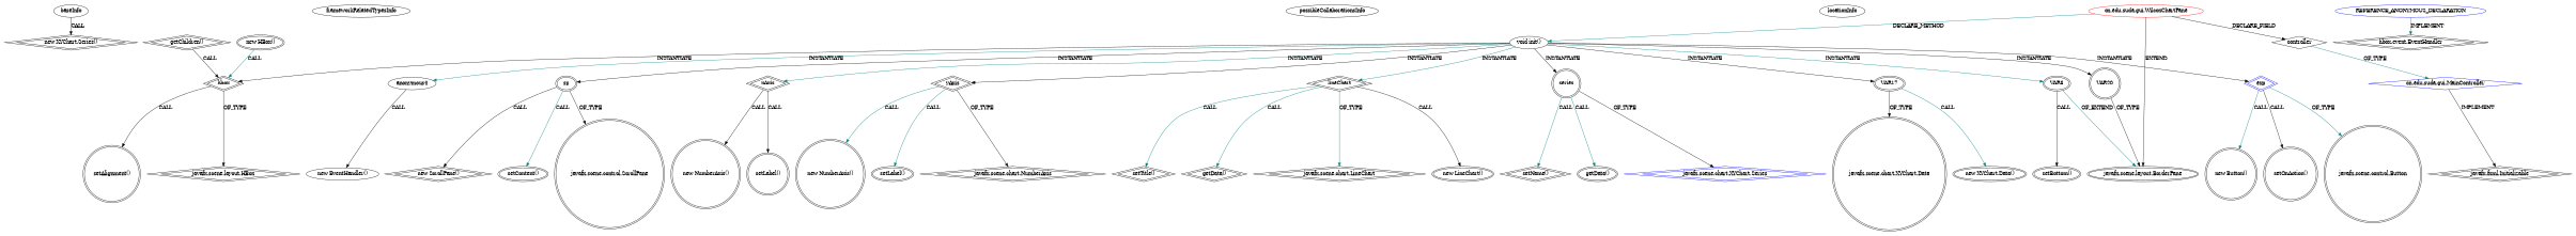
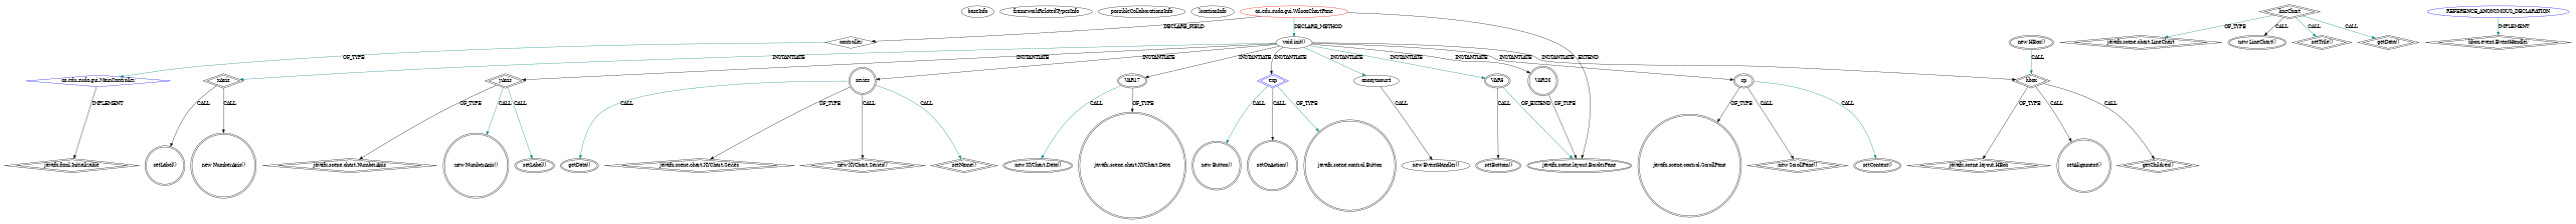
  digraph {
    node [shape=ellipse isFrameworkType=true vertexType=VARIABLE_EXPRESION peripheries=2]
    edge [color=black]
    baseInfo [category=extension_graph graphId=4828 isAnonymous=false possibleRelation=true isFrameworkType="" vertexType="" peripheries=""]
    frameworkRelatedTypesInfo [0="javafx.scene.layout.BorderPane" isFrameworkType="" vertexType="" peripheries=""]
    possibleCollaborationsInfo [0="4828~CLIENT_METHOD_DECLARATION-INSTANTIATION-~javafx.scene.layout.BorderPane ~javafx.event.EventHandler ~false~true" 1="4828~FIELD_DECLARATION-~javafx.scene.layout.BorderPane ~javafx.fxml.Initializable ~false~false" isFrameworkType="" vertexType="" peripheries=""]
    locationInfo [contextSignature=WilcoxChartPane filePath="/wwtg99-POMA/POMA-master/src/cn/edu/suda/gui/WilcoxChartPane.java" graphId=4828 projectName="wwtg99-POMA" isFrameworkType="" vertexType="" peripheries=""]
    n5 [color=red isFrameworkType=false label="cn.edu.suda.gui.WilcoxChartPane" vertexType=ROOT_CLIENT_CLASS_DECLARATION peripheries=""]
    n6 [label="javafx.scene.layout.BorderPane" vertexType=FRAMEWORK_CLASS_TYPE]
    n7 [isFrameworkType=false label=controller shape=diamond vertexType=FIELD_DECLARATION peripheries=""]
    n8 [isFrameworkType=false label="void init()" vertexType=CLIENT_METHOD_DECLARATION peripheries=""]
    n9 [color=blue isFrameworkType=false label="cn.edu.suda.gui.MainController" shape=diamond vertexType=REFERENCE_CLIENT_CLASS_DECLARATION peripheries=""]
    n10 [label=hbox shape=diamond]
    n11 [color=blue label=exp shape=diamond]
    n12 [isFrameworkType=false label=anonymous4 peripheries=""]
    n13 [label=VAR6]
    n14 [label=sp]
    n15 [label=xAxis shape=diamond]
    n16 [label=yAxis shape=diamond]
    n17 [label=lineChart shape=diamond]
    n18 [label=series shape=circle]
    n19 [label=VAR17]
    n20 [label=VAR20 shape=circle]
    n21 [label="javafx.fxml.Initializable" shape=diamond vertexType=FRAMEWORK_INTERFACE_TYPE]
    n22 [label="javafx.scene.layout.HBox" shape=diamond vertexType=FRAMEWORK_CLASS_TYPE]
    n23 [label="setAlignment()" shape=circle vertexType=INSIDE_CALL]
    n24 [label="getChildren()" shape=diamond vertexType=INSIDE_CALL]
    n25 [label="javafx.scene.control.Button" shape=circle vertexType=FRAMEWORK_CLASS_TYPE]
    n26 [label="new Button()" shape=circle vertexType=CONSTRUCTOR_CALL]
    n27 [label="setOnAction()" shape=circle vertexType=INSIDE_CALL]
    n28 [isFrameworkType=false label="new EventHandler()" vertexType=CONSTRUCTOR_CALL peripheries=""]
    n29 [label="setBottom()" vertexType=INSIDE_CALL]
    n30 [label="javafx.scene.control.ScrollPane" shape=circle vertexType=FRAMEWORK_CLASS_TYPE]
    n31 [label="new ScrollPane()" shape=diamond vertexType=CONSTRUCTOR_CALL]
    n32 [label="setContent()" vertexType=INSIDE_CALL]
    n33 [label="new NumberAxis()" shape=circle vertexType=CONSTRUCTOR_CALL]
    n34 [label="setLabel()" shape=circle vertexType=INSIDE_CALL]
    n35 [label="javafx.scene.chart.NumberAxis" shape=diamond vertexType=FRAMEWORK_CLASS_TYPE]
    n36 [label="new NumberAxis()" shape=circle vertexType=CONSTRUCTOR_CALL]
    n37 [label="setLabel()" vertexType=INSIDE_CALL]
    n38 [label="javafx.scene.chart.LineChart" shape=diamond vertexType=FRAMEWORK_CLASS_TYPE]
    n39 [label="new LineChart()" vertexType=CONSTRUCTOR_CALL]
    n40 [label="setTitle()" shape=diamond vertexType=INSIDE_CALL]
    n41 [label="getData()" shape=diamond vertexType=INSIDE_CALL]
-   n42 [label="javafx.scene.chart.XYChart.Series" shape=diamond vertexType=FRAMEWORK_CLASS_TYPE color=blue]
+   n42 [label="javafx.scene.chart.XYChart.Series" shape=diamond vertexType=FRAMEWORK_CLASS_TYPE]
    n43 [label="new XYChart.Series()" shape=diamond vertexType=CONSTRUCTOR_CALL]
    n44 [label="setName()" shape=diamond vertexType=INSIDE_CALL]
    n45 [label="getData()" vertexType=INSIDE_CALL]
    n46 [label="javafx.scene.chart.XYChart.Data" shape=circle vertexType=FRAMEWORK_CLASS_TYPE]
    n47 [label="new XYChart.Data()" vertexType=CONSTRUCTOR_CALL]
    n48 [label="new HBox()" vertexType=CONSTRUCTOR_CALL]
    n49 [color=blue isFrameworkType=false label=REFERENCE_ANONYMOUS_DECLARATION vertexType=REFERENCE_ANONYMOUS_DECLARATION peripheries=""]
    n50 [label="hbox.event.EventHandler" shape=diamond vertexType=FRAMEWORK_INTERFACE_TYPE]
    n5 -> n6 [label=EXTEND]
    n5 -> n7 [label=DECLARE_FIELD]
    n5 -> n8 [color=teal label=DECLARE_METHOD]
    n7 -> n9 [color=teal label=OF_TYPE]
    n8 -> n10 [label=INSTANTIATE]
    n8 -> n11 [label=INSTANTIATE]
    n8 -> n12 [color=teal label=INSTANTIATE]
    n8 -> n13 [color=teal label=INSTANTIATE]
    n8 -> n14 [label=INSTANTIATE]
    n8 -> n15 [color=teal label=INSTANTIATE]
    n8 -> n16 [label=INSTANTIATE]
-   n8 -> n17 [color=teal label=INSTANTIATE]
    n8 -> n18 [label=INSTANTIATE]
    n8 -> n19 [label=INSTANTIATE]
    n8 -> n20 [label=INSTANTIATE]
    n9 -> n21 [label=IMPLEMENT]
    n10 -> n22 [label=OF_TYPE]
    n10 -> n23 [label=CALL]
-   n24 -> n10 [label=CALL]
+   n10 -> n24 [label=CALL]
    n11 -> n25 [color=teal label=OF_TYPE]
    n11 -> n26 [color=teal label=CALL]
    n11 -> n27 [label=CALL]
    n12 -> n28 [label=CALL]
    n13 -> n6 [color=teal label=OF_EXTEND]
    n13 -> n29 [label=CALL]
    n14 -> n30 [label=OF_TYPE]
    n14 -> n31 [label=CALL]
    n14 -> n32 [color=teal label=CALL]
    n15 -> n33 [label=CALL]
    n15 -> n34 [label=CALL]
    n16 -> n35 [label=OF_TYPE]
    n16 -> n36 [color=teal label=CALL]
    n16 -> n37 [color=teal label=CALL]
    n17 -> n38 [color=teal label=OF_TYPE]
    n17 -> n39 [label=CALL]
    n17 -> n40 [color=teal label=CALL]
    n17 -> n41 [color=teal label=CALL]
    n18 -> n42 [label=OF_TYPE]
-   baseInfo -> n43 [label=CALL]
+   n18 -> n43 [label=CALL]
    n18 -> n44 [color=teal label=CALL]
    n18 -> n45 [color=teal label=CALL]
    n19 -> n46 [label=OF_TYPE]
    n19 -> n47 [color=teal label=CALL]
    n20 -> n6 [label=OF_TYPE]
    n48 -> n10 [color=teal label=CALL]
    n49 -> n50 [color=teal label=IMPLEMENT]
  }
